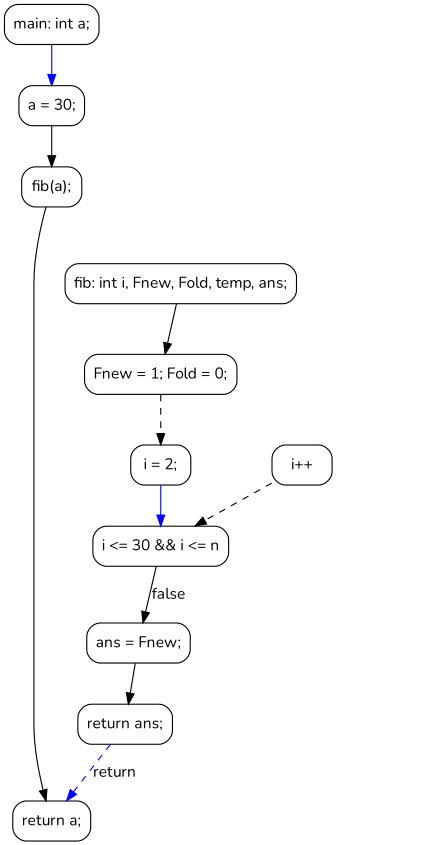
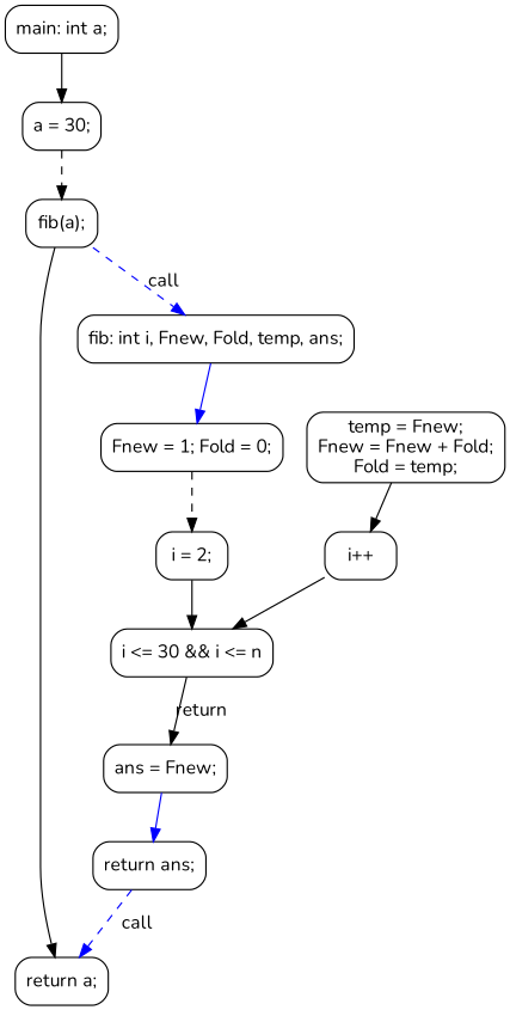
  digraph {
    fontname=Nunito
    node [fontname=Nunito shape=box style=rounded]
    edge [fontname=Nunito]
    n1 [label="main: int a;"]
    n2 [label="a = 30;"]
    n3 [label="fib(a);"]
    n4 [label="return a;"]
    n5 [label="fib: int i, Fnew, Fold, temp, ans;"]
    n6 [label="Fnew = 1; Fold = 0;"]
    n7 [label="i = 2;"]
    n8 [label="i <= 30 && i <= n"]
    n9 [label="ans = Fnew;"]
+   n10 [label="temp = Fnew;\nFnew = Fnew + Fold;\nFold = temp;"]
    n11 [label="i++"]
    n12 [label="return ans;"]
-   n1 -> n2 [color=blue]
-   n2 -> n3
+   n1 -> n2
+   n2 -> n3 [style=dashed]
    n3 -> n4
-   n5 -> n6
+   n3 -> n5 [color=blue label=call style=dashed]
+   n5 -> n6 [color=blue]
    n6 -> n7 [style=dashed]
-   n7 -> n8 [color=blue]
-   n8 -> n9 [label=false]
-   n9 -> n12
-   n11 -> n8 [style=dashed]
-   n12 -> n4 [color=blue label=return style=dashed]
+   n7 -> n8
+   n8 -> n9 [label=return]
+   n9 -> n12 [color=blue]
+   n10 -> n11
+   n11 -> n8
+   n12 -> n4 [color=blue label=call style=dashed]
  }
